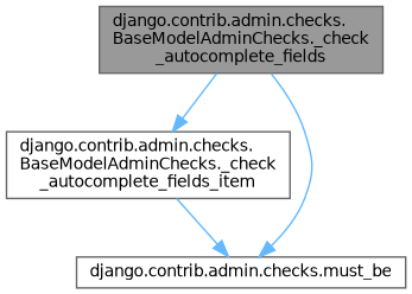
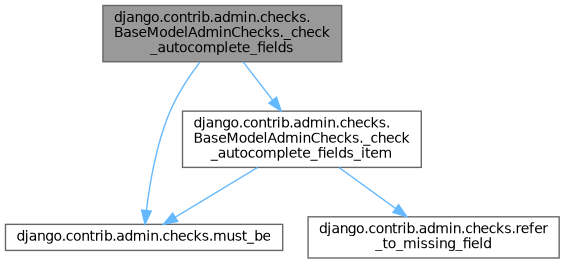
  digraph {
    rankdir=TB
    node [color=grey40 fillcolor=white fontname=Helvetica fontsize=10 shape=box style=filled]
    edge [color=steelblue1 fontname=Helvetica fontsize=10 labelfontname=Helvetica labelfontsize=10 style=solid]
    n1 [color=gray40 fillcolor=grey60 fontcolor=black height=0.2 label="django.contrib.admin.checks.\lBaseModelAdminChecks._check\l_autocomplete_fields" width=0.4]
    n2 [height=0.2 label="django.contrib.admin.checks.\lBaseModelAdminChecks._check\l_autocomplete_fields_item" width=0.4]
    n3 [height=0.2 label="django.contrib.admin.checks.must_be" width=0.4]
+   n4 [height=0.2 label="django.contrib.admin.checks.refer\l_to_missing_field" width=0.4]
    n1 -> n2
    n1 -> n3
    n2 -> n3
+   n2 -> n4
  }
